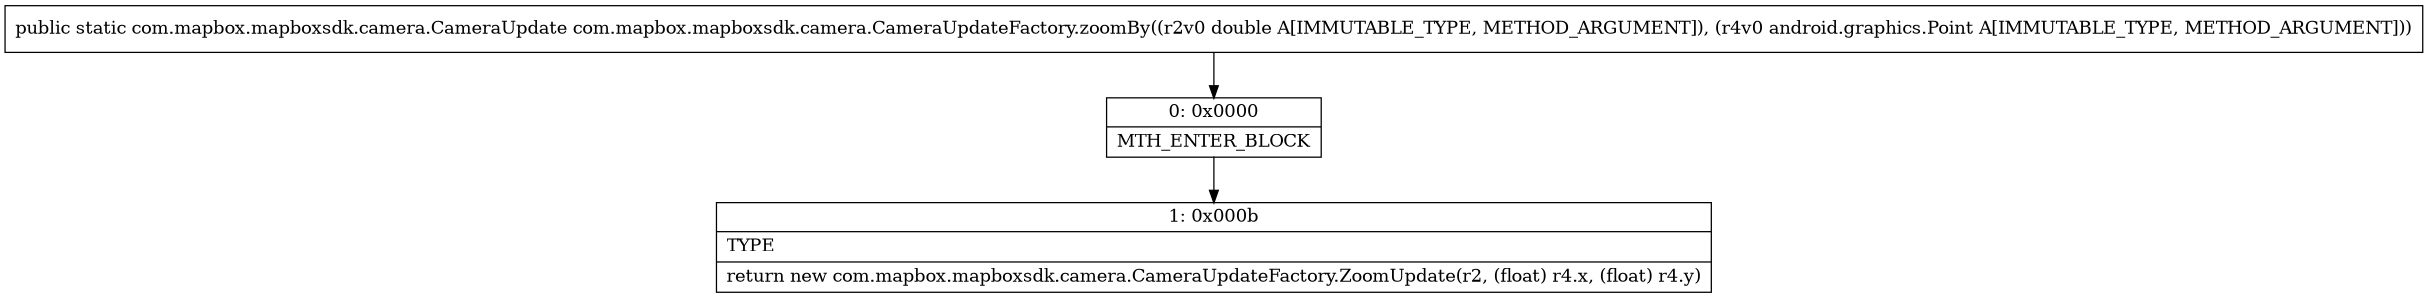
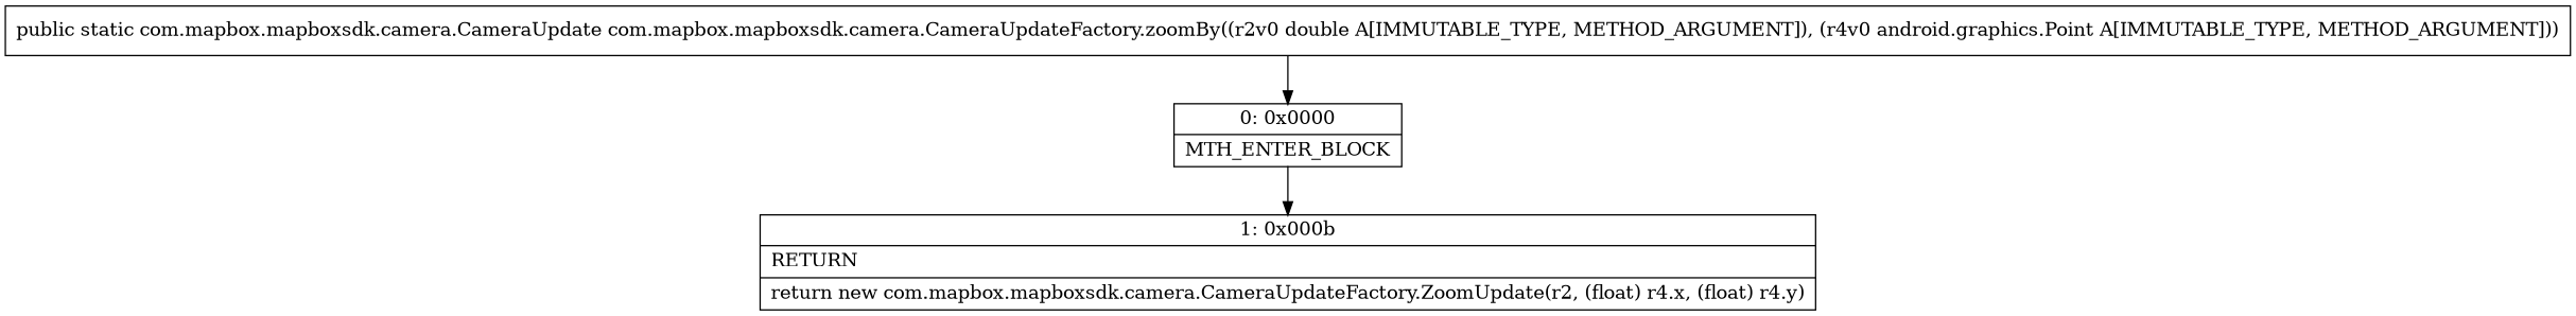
  digraph {
    node [shape=record]
    n1 [label="{0\:\ 0x0000|MTH_ENTER_BLOCK\l}"]
-   n2 [label="{1\:\ 0x000b|TYPE\l|return new com.mapbox.mapboxsdk.camera.CameraUpdateFactory.ZoomUpdate(r2, (float) r4.x, (float) r4.y)\l}"]
+   n2 [label="{1\:\ 0x000b|RETURN\l|return new com.mapbox.mapboxsdk.camera.CameraUpdateFactory.ZoomUpdate(r2, (float) r4.x, (float) r4.y)\l}"]
    n3 [label="{public static com.mapbox.mapboxsdk.camera.CameraUpdate com.mapbox.mapboxsdk.camera.CameraUpdateFactory.zoomBy((r2v0 double A[IMMUTABLE_TYPE, METHOD_ARGUMENT]), (r4v0 android.graphics.Point A[IMMUTABLE_TYPE, METHOD_ARGUMENT])) }"]
    n1 -> n2
    n3 -> n1
  }
